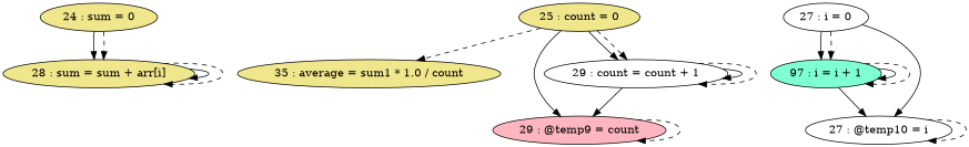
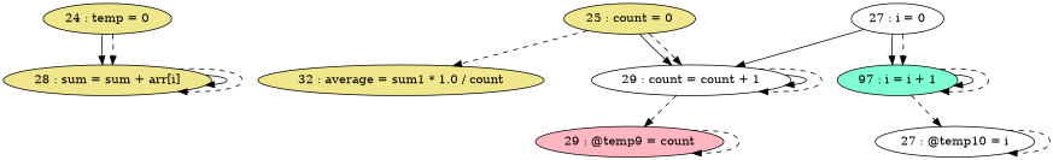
  digraph {
    node [fillcolor=khaki style=filled]
-   "24 : sum = 0"
+   "24 : sum = 0" [label="24 : temp = 0"]
    "28 : sum = sum + arr[i]"
    "25 : count = 0"
-   "32 : average = sum1 * 1.0 / count" [label="35 : average = sum1 * 1.0 / count"]
+   "32 : average = sum1 * 1.0 / count"
    "29 : count = count + 1" [fillcolor=white]
    "29 : @temp9 = count" [fillcolor=lightpink]
    "27 : i = 0" [fillcolor=white]
    n8 [fillcolor=aquamarine label="97 : i = i + 1"]
    "27 : @temp10 = i" [fillcolor=white]
    "24 : sum = 0" -> "28 : sum = sum + arr[i]"
    "24 : sum = 0" -> "28 : sum = sum + arr[i]" [style=dashed]
    "28 : sum = sum + arr[i]" -> "28 : sum = sum + arr[i]"
    "28 : sum = sum + arr[i]" -> "28 : sum = sum + arr[i]" [style=dashed]
    "25 : count = 0" -> "32 : average = sum1 * 1.0 / count" [style=dashed]
    "25 : count = 0" -> "29 : count = count + 1"
    "25 : count = 0" -> "29 : count = count + 1" [style=dashed]
-   "25 : count = 0" -> "29 : @temp9 = count"
    "29 : count = count + 1" -> "29 : count = count + 1"
    "29 : count = count + 1" -> "29 : count = count + 1" [style=dashed]
-   "29 : count = count + 1" -> "29 : @temp9 = count"
+   "29 : count = count + 1" -> "29 : @temp9 = count" [style=dashed]
    "29 : @temp9 = count" -> "29 : @temp9 = count" [style=dashed]
    "27 : i = 0" -> n8
    "27 : i = 0" -> n8 [style=dashed]
-   "27 : i = 0" -> "27 : @temp10 = i"
+   "27 : i = 0" -> "29 : count = count + 1"
    n8 -> n8
    n8 -> n8 [style=dashed]
-   n8 -> "27 : @temp10 = i"
+   n8 -> "27 : @temp10 = i" [style=dashed]
    "27 : @temp10 = i" -> "27 : @temp10 = i" [style=dashed]
  }
